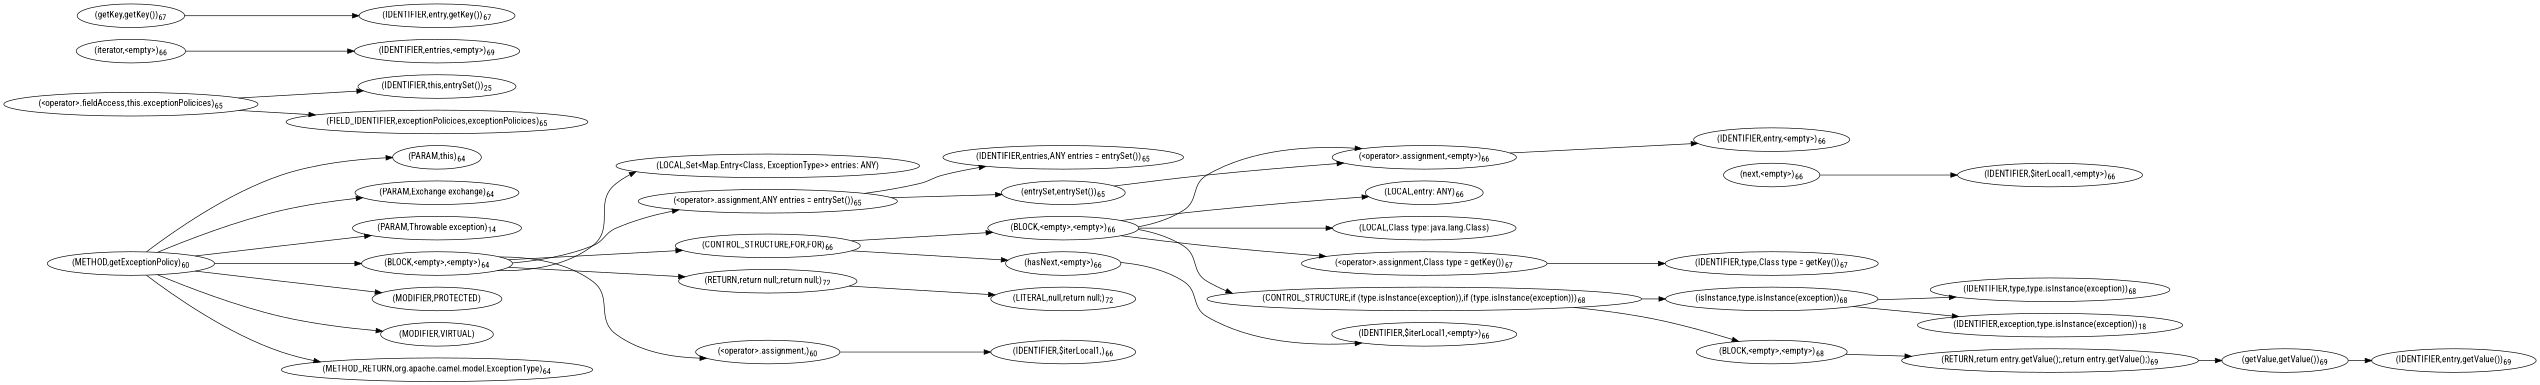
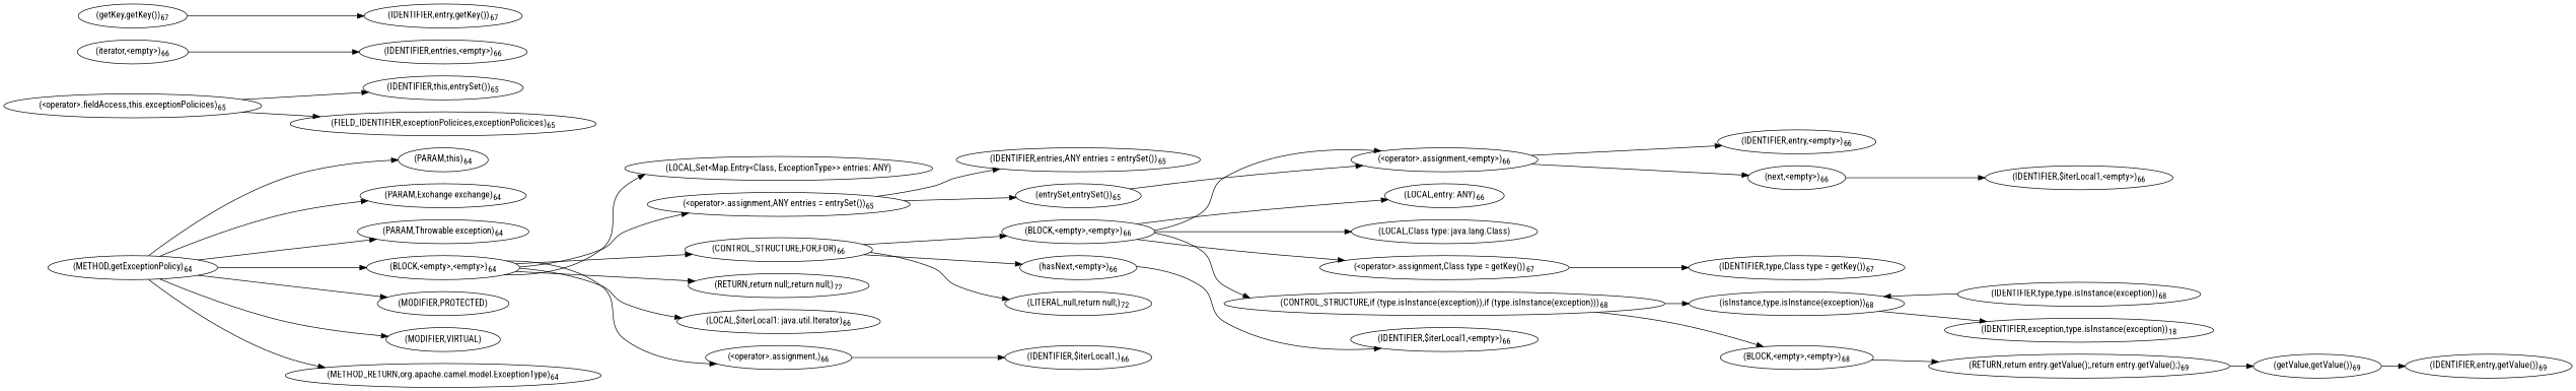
  digraph {
    fontname="Roboto Condensed"
    rankdir=LR
    node [fontname="Roboto Condensed"]
    edge [fontname="Roboto Condensed"]
-   n1 [label=<(METHOD,getExceptionPolicy)<SUB>60</SUB>>]
+   n1 [label=<(METHOD,getExceptionPolicy)<SUB>64</SUB>>]
    n2 [label=<(PARAM,this)<SUB>64</SUB>>]
    n3 [label=<(PARAM,Exchange exchange)<SUB>64</SUB>>]
-   n4 [label=<(PARAM,Throwable exception)<SUB>14</SUB>>]
+   n4 [label=<(PARAM,Throwable exception)<SUB>64</SUB>>]
    n5 [label=<(BLOCK,&lt;empty&gt;,&lt;empty&gt;)<SUB>64</SUB>>]
    n6 [label=<(MODIFIER,PROTECTED)>]
    n7 [label=<(MODIFIER,VIRTUAL)>]
    n8 [label=<(METHOD_RETURN,org.apache.camel.model.ExceptionType)<SUB>64</SUB>>]
    n9 [label=<(LOCAL,Set&lt;Map.Entry&lt;Class, ExceptionType&gt;&gt; entries: ANY)>]
    n10 [label=<(&lt;operator&gt;.assignment,ANY entries = entrySet())<SUB>65</SUB>>]
-   n12 [label=<(&lt;operator&gt;.assignment,)<SUB>60</SUB>>]
+   n11 [label=<(LOCAL,$iterLocal1: java.util.Iterator)<SUB>66</SUB>>]
+   n12 [label=<(&lt;operator&gt;.assignment,)<SUB>66</SUB>>]
    n13 [label=<(CONTROL_STRUCTURE,FOR,FOR)<SUB>66</SUB>>]
    n14 [label=<(RETURN,return null;,return null;)<SUB>72</SUB>>]
    n15 [label=<(IDENTIFIER,entries,ANY entries = entrySet())<SUB>65</SUB>>]
    n16 [label=<(entrySet,entrySet())<SUB>65</SUB>>]
    n17 [label=<(IDENTIFIER,$iterLocal1,)<SUB>66</SUB>>]
    n18 [label=<(hasNext,&lt;empty&gt;)<SUB>66</SUB>>]
    n19 [label=<(BLOCK,&lt;empty&gt;,&lt;empty&gt;)<SUB>66</SUB>>]
    n20 [label=<(LITERAL,null,return null;)<SUB>72</SUB>>]
    n21 [label=<(&lt;operator&gt;.assignment,&lt;empty&gt;)<SUB>66</SUB>>]
    n22 [label=<(&lt;operator&gt;.fieldAccess,this.exceptionPolicices)<SUB>65</SUB>>]
-   n23 [label=<(IDENTIFIER,this,entrySet())<SUB>25</SUB>>]
+   n23 [label=<(IDENTIFIER,this,entrySet())<SUB>65</SUB>>]
    n24 [label=<(FIELD_IDENTIFIER,exceptionPolicices,exceptionPolicices)<SUB>65</SUB>>]
    n25 [label=<(iterator,&lt;empty&gt;)<SUB>66</SUB>>]
-   n26 [label=<(IDENTIFIER,entries,&lt;empty&gt;)<SUB>69</SUB>>]
+   n26 [label=<(IDENTIFIER,entries,&lt;empty&gt;)<SUB>66</SUB>>]
    n27 [label=<(IDENTIFIER,$iterLocal1,&lt;empty&gt;)<SUB>66</SUB>>]
    n28 [label=<(LOCAL,entry: ANY)<SUB>66</SUB>>]
    n29 [label=<(LOCAL,Class type: java.lang.Class)>]
    n30 [label=<(&lt;operator&gt;.assignment,Class type = getKey())<SUB>67</SUB>>]
    n31 [label=<(CONTROL_STRUCTURE,if (type.isInstance(exception)),if (type.isInstance(exception)))<SUB>68</SUB>>]
    n32 [label=<(IDENTIFIER,entry,&lt;empty&gt;)<SUB>66</SUB>>]
    n33 [label=<(next,&lt;empty&gt;)<SUB>66</SUB>>]
    n34 [label=<(IDENTIFIER,type,Class type = getKey())<SUB>67</SUB>>]
    n35 [label=<(isInstance,type.isInstance(exception))<SUB>68</SUB>>]
    n36 [label=<(BLOCK,&lt;empty&gt;,&lt;empty&gt;)<SUB>68</SUB>>]
    n37 [label=<(IDENTIFIER,$iterLocal1,&lt;empty&gt;)<SUB>66</SUB>>]
    n38 [label=<(getKey,getKey())<SUB>67</SUB>>]
    n39 [label=<(IDENTIFIER,entry,getKey())<SUB>67</SUB>>]
    n40 [label=<(IDENTIFIER,type,type.isInstance(exception))<SUB>68</SUB>>]
    n41 [label=<(IDENTIFIER,exception,type.isInstance(exception))<SUB>18</SUB>>]
    n42 [label=<(RETURN,return entry.getValue();,return entry.getValue();)<SUB>69</SUB>>]
    n43 [label=<(getValue,getValue())<SUB>69</SUB>>]
    n44 [label=<(IDENTIFIER,entry,getValue())<SUB>69</SUB>>]
    n1 -> n2
    n1 -> n3
    n1 -> n4
    n1 -> n5
    n1 -> n6
    n1 -> n7
    n1 -> n8
    n5 -> n9
    n5 -> n10
+   n5 -> n11
    n5 -> n12
    n5 -> n13
    n5 -> n14
    n10 -> n15
    n10 -> n16
    n12 -> n17
    n13 -> n18
    n13 -> n19
-   n14 -> n20
+   n13 -> n20
    n16 -> n21
    n18 -> n27
    n19 -> n21
    n19 -> n28
    n19 -> n29
    n19 -> n30
    n19 -> n31
    n21 -> n32
+   n21 -> n33
    n22 -> n23
    n22 -> n24
    n25 -> n26
    n30 -> n34
    n31 -> n35
    n31 -> n36
    n33 -> n37
-   n35 -> n40
+   n40 -> n35
    n35 -> n41
    n36 -> n42
    n38 -> n39
    n42 -> n43
    n43 -> n44
  }
